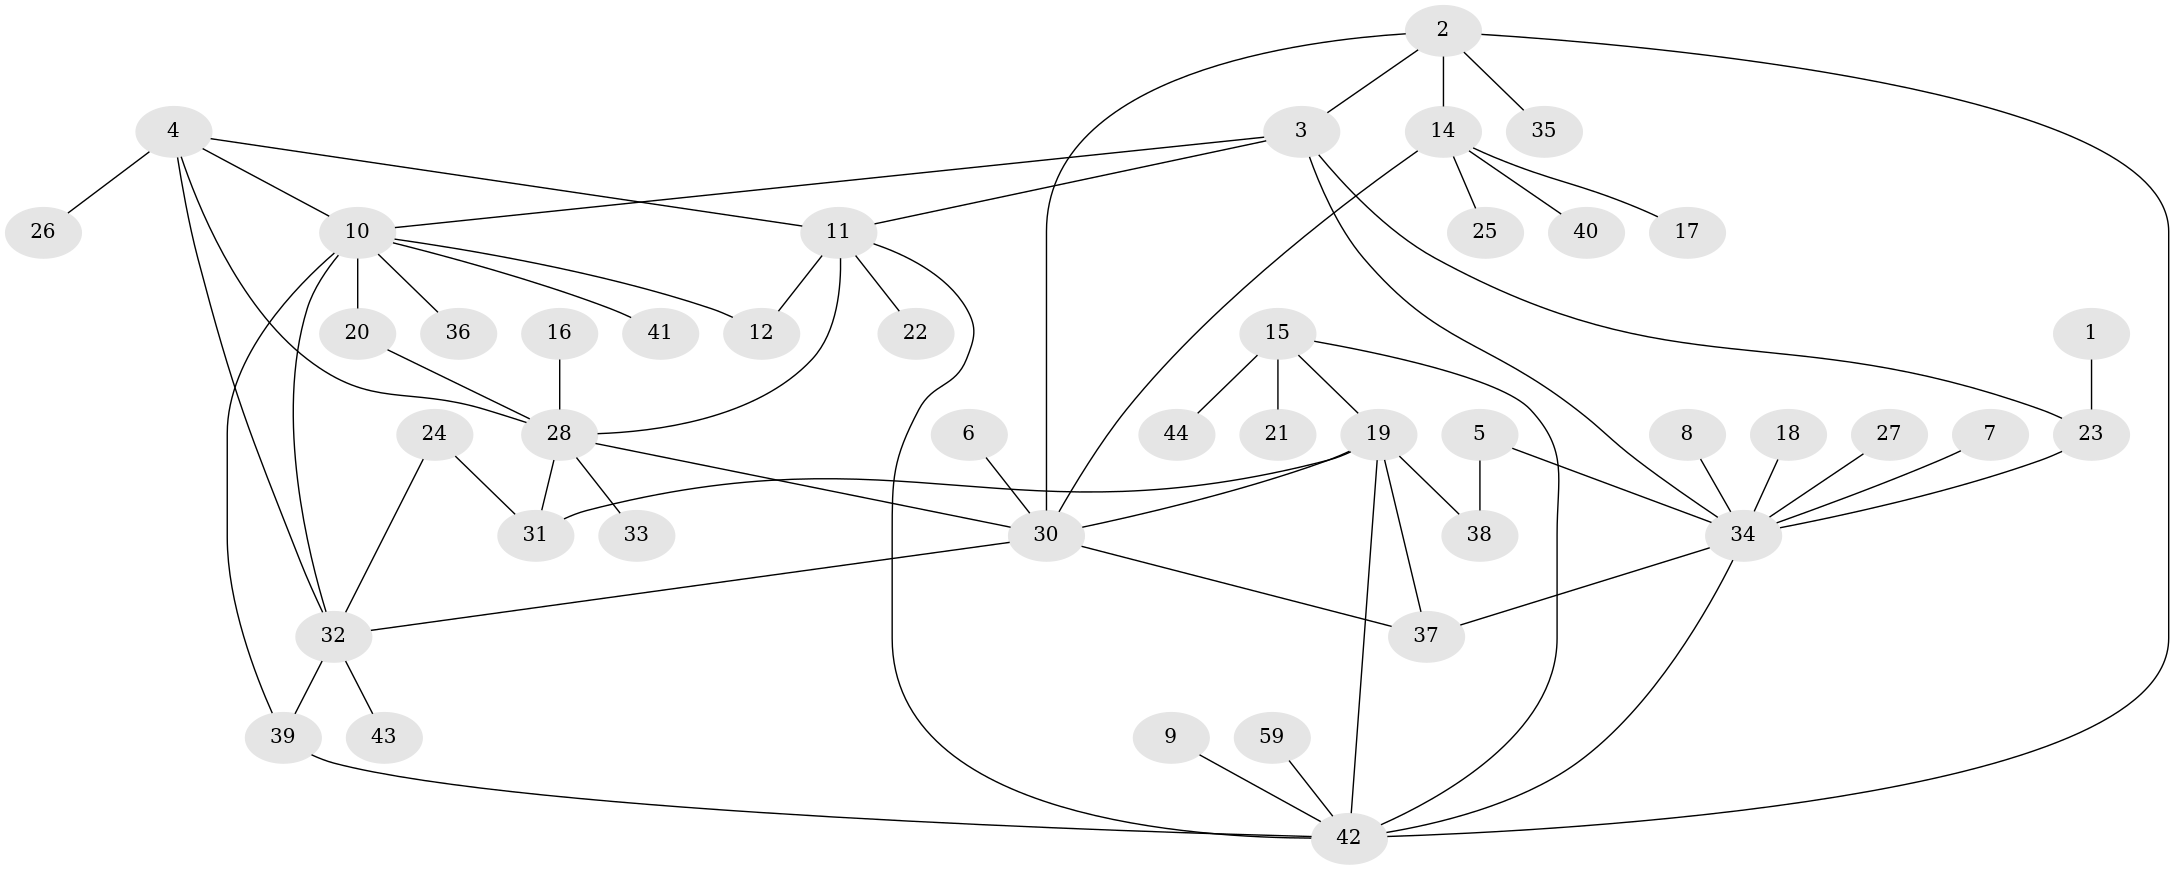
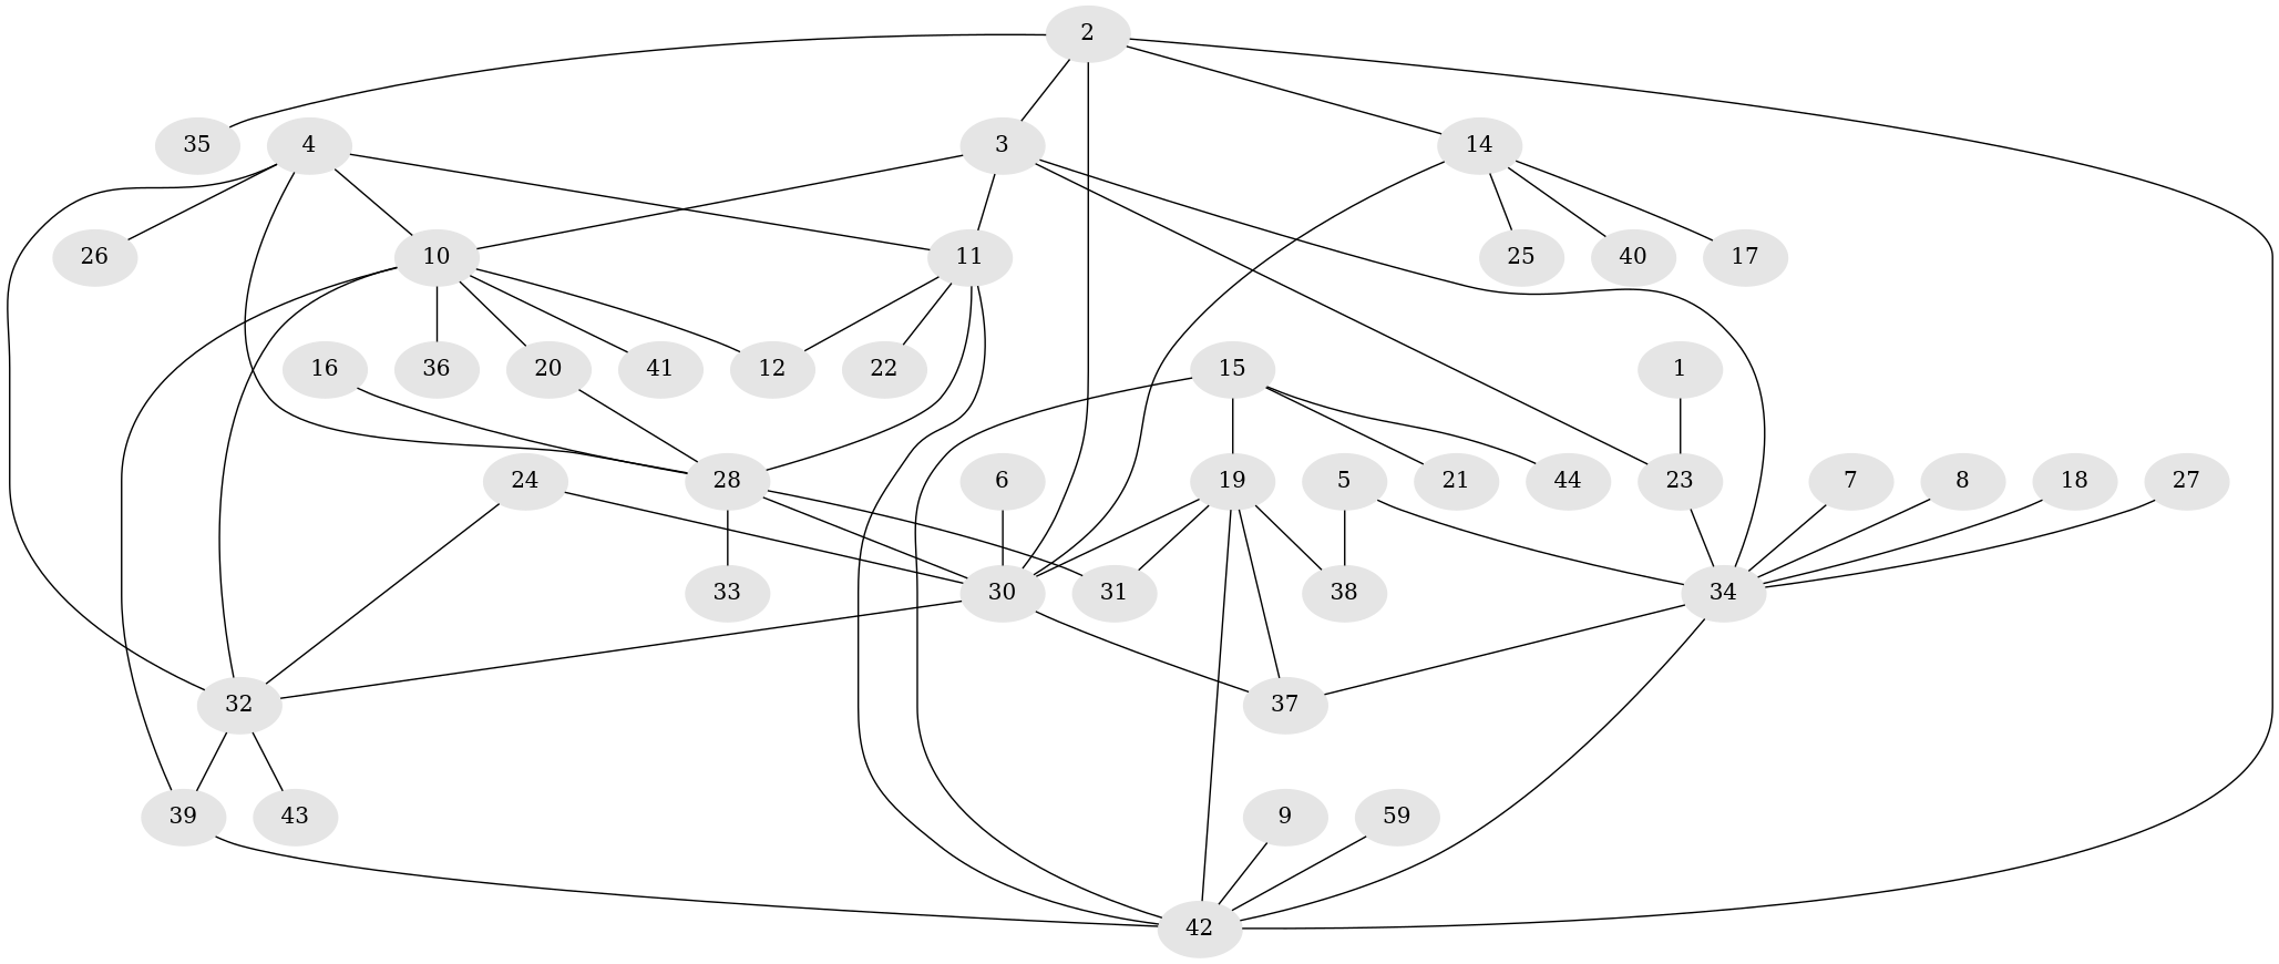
  graph {
    node [color=gray90 style=filled]
    edge [weight=1.0]
    1
    23
    34
    2
    3
    14
    30
    35
    42
    10
    11
    17
    25
    40
    32
    37
    12
    20
    36
    39
    41
    28
    22
    4
    26
    31
    33
    43
    5
    38
    6
    7
    8
    9
    15
    19
    21
    44
    16
    18
    24
    27
    n43 [label=59]
    1 -- 23
    23 -- 34 [weight=2.0]
    34 -- 42
    34 -- 37
    2 -- 3
    2 -- 14 [weight=2.0]
    2 -- 30 [weight=2.0]
    2 -- 35
    2 -- 42
    3 -- 23 [weight=2.0]
    3 -- 34
    3 -- 10 [weight=2.0]
    3 -- 11
    14 -- 30
    14 -- 17
    14 -- 25
    14 -- 40
    30 -- 32
    30 -- 37
    10 -- 32
    10 -- 12
    10 -- 20
    10 -- 36
    10 -- 39 [weight=2.0]
    10 -- 41
    11 -- 42
    11 -- 12
    11 -- 28 [weight=2.0]
    11 -- 22
    32 -- 39 [weight=2.0]
    32 -- 43
    20 -- 28
    39 -- 42
    28 -- 30
    28 -- 31
    28 -- 33
    4 -- 10 [weight=2.0]
    4 -- 11
    4 -- 32
    4 -- 28 [weight=2.0]
    4 -- 26
    5 -- 34
    5 -- 38
    6 -- 30
    7 -- 34
    8 -- 34
    9 -- 42
    15 -- 42
    15 -- 19 [weight=2.0]
    15 -- 21
    15 -- 44
    19 -- 30
    19 -- 42 [weight=2.0]
    19 -- 37
    19 -- 31
    19 -- 38
    16 -- 28
    18 -- 34
-   24 -- 31
+   24 -- 30
    24 -- 32
    27 -- 34
    n43 -- 42
  }
